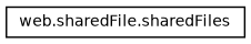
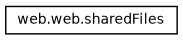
  digraph {
    rankdir=LR
-   n1 [color=black fillcolor=white fontname=Helvetica fontsize=10 height=0.2 label="web.sharedFile.sharedFiles" shape=record style=filled width=0.4]
+   n1 [color=black fillcolor=white fontname=Helvetica fontsize=10 height=0.2 label="web.web.sharedFiles" shape=record style=filled width=0.4]
  }
